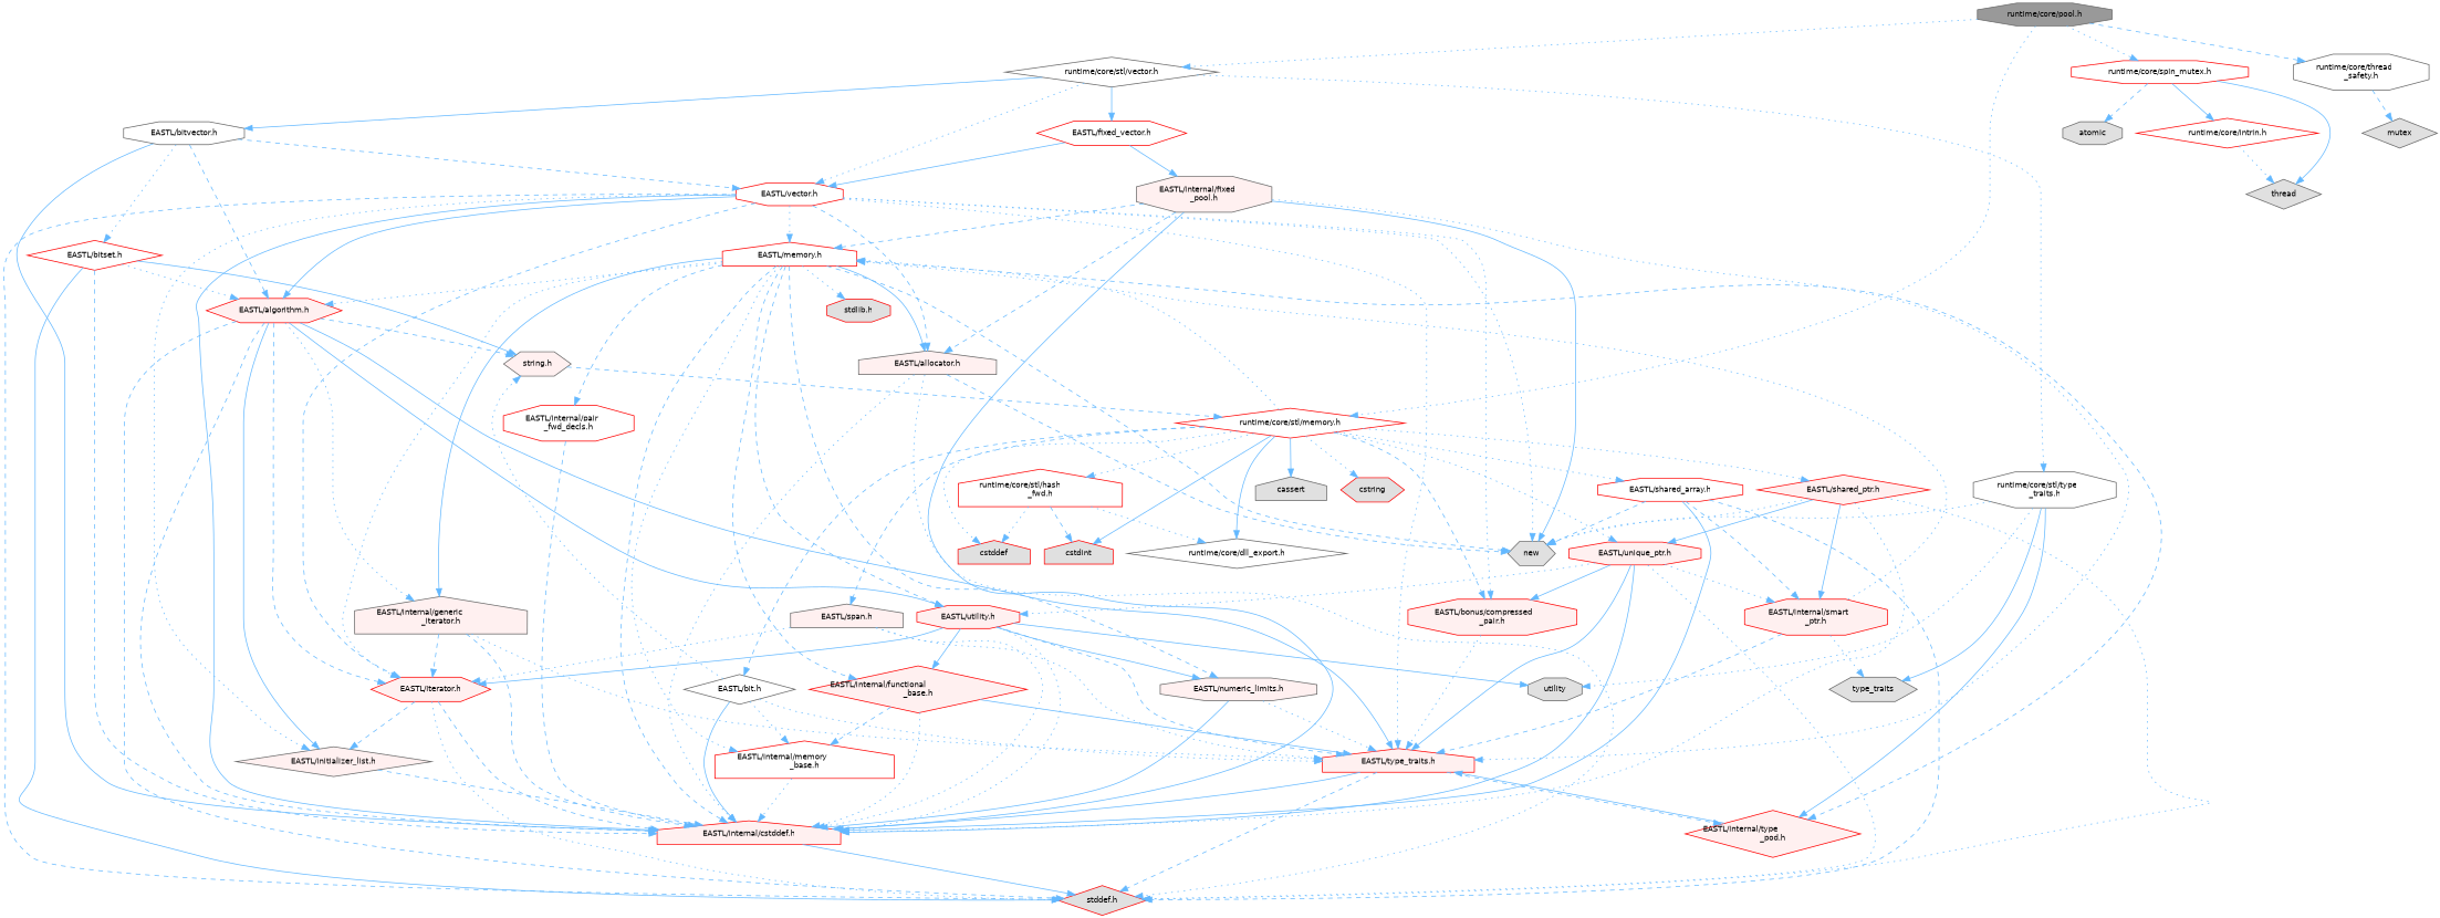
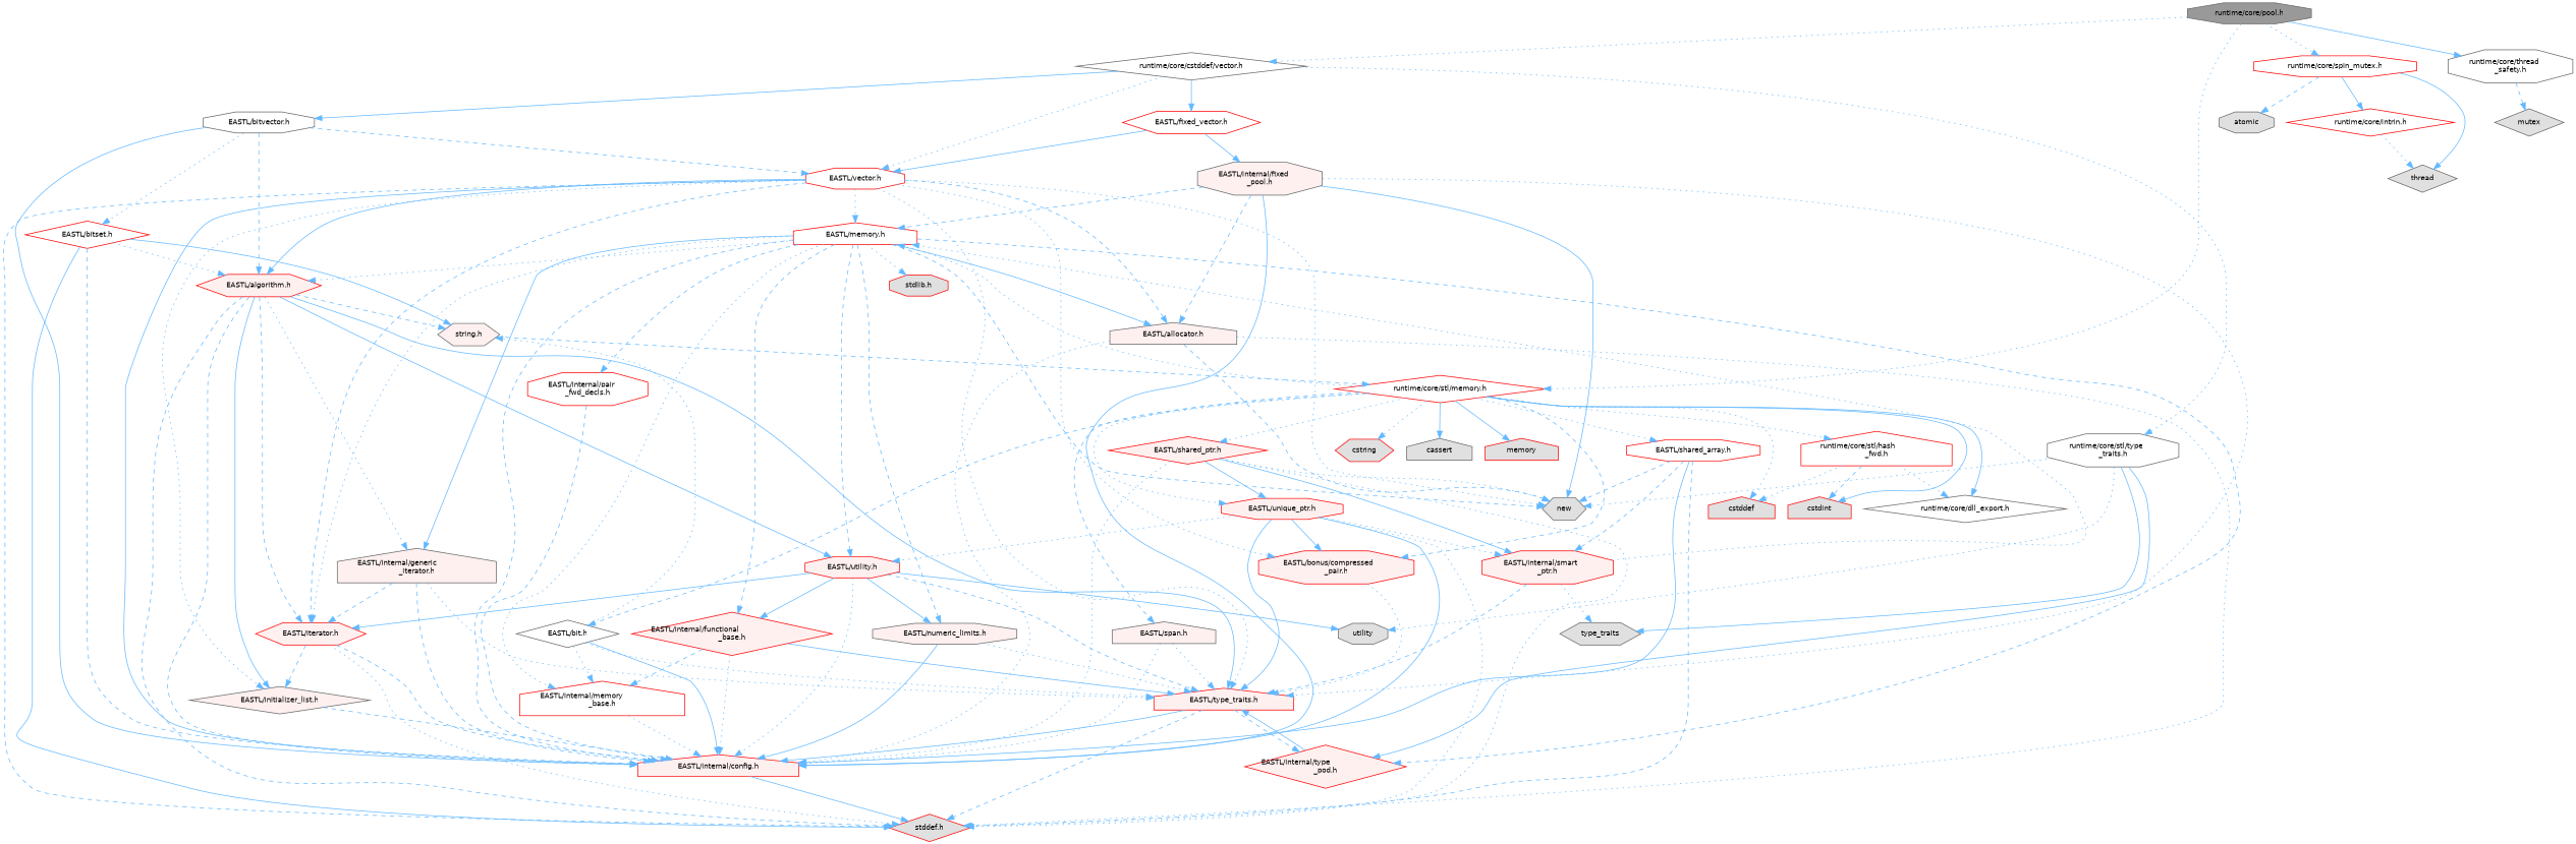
  digraph {
    node [color=red fillcolor="#FFF0F0" fontname=Helvetica fontsize=10 shape=octagon style=filled]
    edge [color=steelblue1 fontname=Helvetica fontsize=10 labelfontname=Helvetica labelfontsize=10 style=dotted]
    n1 [color=gray40 fillcolor=grey60 fontcolor=black height=0.2 label="runtime/core/pool.h" width=0.4]
-   n2 [color=gray40 fillcolor=white height=0.2 label="runtime/core/stl/vector.h" shape=diamond width=0.4]
+   n2 [color=gray40 fillcolor=white height=0.2 label="runtime/core/cstddef/vector.h" shape=diamond width=0.4]
    n3 [fillcolor=white height=0.2 label="runtime/core/stl/memory.h" shape=diamond width=0.4]
    n4 [fillcolor=white height=0.2 label="runtime/core/spin_mutex.h" width=0.4]
    n5 [color=gray40 fillcolor=white height=0.2 label="runtime/core/thread\l_safety.h" width=0.4]
    n6 [fillcolor=white height=0.2 label="EASTL/vector.h" width=0.4]
    n7 [fillcolor=white height=0.2 label="EASTL/fixed_vector.h" shape=hexagon width=0.4]
    n8 [color=gray40 fillcolor=white height=0.2 label="EASTL/bitvector.h" width=0.4]
    n9 [color=gray40 fillcolor=white height=0.2 label="runtime/core/stl/type\l_traits.h" width=0.4]
    n10 [fillcolor=white height=0.2 label="EASTL/memory.h" shape=house width=0.4]
    n11 [height=0.2 label="EASTL/bonus/compressed\l_pair.h" width=0.4]
    n12 [fillcolor="#E0E0E0" height=0.2 label=cstddef shape=house width=0.4]
    n13 [fillcolor="#E0E0E0" height=0.2 label=cstdint shape=house width=0.4]
    n14 [color=gray40 fillcolor="#E0E0E0" height=0.2 label=cassert shape=house width=0.4]
+   n15 [fillcolor="#E0E0E0" height=0.2 label=memory shape=house width=0.4]
    n16 [fillcolor="#E0E0E0" height=0.2 label=cstring shape=hexagon width=0.4]
    n17 [color=gray40 fillcolor=white height=0.2 label="EASTL/bit.h" shape=diamond width=0.4]
    n18 [fillcolor=white height=0.2 label="EASTL/shared_array.h" width=0.4]
    n19 [height=0.2 label="EASTL/unique_ptr.h" width=0.4]
    n20 [height=0.2 label="EASTL/shared_ptr.h" shape=diamond width=0.4]
    n21 [color=gray40 height=0.2 label="EASTL/span.h" shape=house width=0.4]
    n22 [color=gray40 fillcolor=white height=0.2 label="runtime/core/dll_export.h" shape=diamond width=0.4]
    n23 [fillcolor=white height=0.2 label="runtime/core/stl/hash\l_fwd.h" shape=house width=0.4]
    n24 [color=gray40 fillcolor="#E0E0E0" height=0.2 label=atomic width=0.4]
    n25 [color=gray40 fillcolor="#E0E0E0" height=0.2 label=thread shape=diamond width=0.4]
    n26 [fillcolor=white height=0.2 label="runtime/core/intrin.h" shape=diamond width=0.4]
    n27 [color=gray40 fillcolor="#E0E0E0" height=0.2 label=mutex shape=diamond width=0.4]
    n28 [height=0.2 label="EASTL/algorithm.h" shape=hexagon width=0.4]
-   n29 [height=0.2 label="EASTL/internal/cstddef.h" shape=house width=0.4]
+   n29 [height=0.2 label="EASTL/internal/config.h" shape=house width=0.4]
    n30 [fillcolor="#E0E0E0" height=0.2 label="stddef.h" shape=diamond width=0.4]
    n31 [height=0.2 label="EASTL/type_traits.h" shape=house width=0.4]
    n32 [color=gray40 height=0.2 label="EASTL/initializer_list.h" shape=diamond width=0.4]
    n33 [height=0.2 label="EASTL/iterator.h" shape=hexagon width=0.4]
    n34 [color=gray40 height=0.2 label="EASTL/allocator.h" shape=house width=0.4]
    n35 [color=gray40 fillcolor="#E0E0E0" height=0.2 label=new shape=hexagon width=0.4]
    n36 [color=gray40 height=0.2 label="EASTL/internal/fixed\l_pool.h" width=0.4]
    n37 [fillcolor=white height=0.2 label="EASTL/bitset.h" shape=diamond width=0.4]
    n38 [height=0.2 label="EASTL/internal/type\l_pod.h" shape=diamond width=0.4]
    n39 [color=gray40 fillcolor="#E0E0E0" height=0.2 label=utility width=0.4]
    n40 [color=gray40 fillcolor="#E0E0E0" height=0.2 label=type_traits shape=hexagon width=0.4]
    n41 [height=0.2 label="EASTL/utility.h" width=0.4]
    n42 [color=gray40 height=0.2 label="EASTL/internal/generic\l_iterator.h" shape=house width=0.4]
    n43 [color=gray40 height=0.2 label="string.h" shape=hexagon width=0.4]
    n44 [color=gray40 height=0.2 label="EASTL/numeric_limits.h" width=0.4]
    n45 [height=0.2 label="EASTL/internal/functional\l_base.h" shape=diamond width=0.4]
    n46 [fillcolor=white height=0.2 label="EASTL/internal/memory\l_base.h" shape=house width=0.4]
    n47 [fillcolor=white height=0.2 label="EASTL/internal/pair\l_fwd_decls.h" width=0.4]
    n48 [fillcolor="#E0E0E0" height=0.2 label="stdlib.h" width=0.4]
    n49 [height=0.2 label="EASTL/internal/smart\l_ptr.h" width=0.4]
    n1 -> n2
    n1 -> n3
    n1 -> n4
-   n1 -> n5 [style=dashed]
+   n1 -> n5 [style=solid]
    n2 -> n6
    n2 -> n7 [style=solid]
    n2 -> n8 [style=solid]
    n2 -> n9
    n3 -> n10
    n3 -> n11 [style=dashed]
    n3 -> n12
    n3 -> n13 [style=solid]
    n3 -> n14 [style=solid]
+   n3 -> n15 [style=solid]
    n3 -> n16
    n3 -> n17 [style=dashed]
    n3 -> n18
    n3 -> n19
    n3 -> n20
    n3 -> n21 [style=dashed]
    n3 -> n22 [style=solid]
    n3 -> n23
    n4 -> n24 [style=dashed]
    n4 -> n25 [style=solid]
    n4 -> n26 [style=solid]
    n5 -> n27 [style=dashed]
    n6 -> n10
    n6 -> n11
    n6 -> n28 [style=solid]
    n6 -> n29 [style=solid]
    n6 -> n30 [style=dashed]
    n6 -> n31
    n6 -> n32
    n6 -> n33 [style=dashed]
    n6 -> n34 [style=dashed]
    n6 -> n35
    n7 -> n6 [style=solid]
    n7 -> n36 [style=solid]
    n8 -> n6 [style=dashed]
    n8 -> n28 [style=dashed]
    n8 -> n29 [style=solid]
    n8 -> n37
    n9 -> n35
    n9 -> n38 [style=solid]
    n9 -> n39
    n9 -> n40 [style=solid]
    n10 -> n28
    n10 -> n29 [style=dashed]
    n10 -> n33
    n10 -> n34 [style=solid]
    n10 -> n35 [style=dashed]
    n10 -> n38 [style=dashed]
    n10 -> n41 [style=dashed]
    n10 -> n42 [style=solid]
    n10 -> n44 [style=dashed]
    n10 -> n45 [style=dashed]
    n10 -> n46
    n10 -> n47 [style=dashed]
    n10 -> n48
    n11 -> n31
    n17 -> n29 [style=solid]
    n17 -> n31
    n17 -> n43
    n17 -> n46
    n18 -> n29 [style=solid]
    n18 -> n30 [style=dashed]
    n18 -> n35 [style=dashed]
    n18 -> n49 [style=dashed]
    n19 -> n11 [style=solid]
    n19 -> n29 [style=solid]
    n19 -> n30
    n19 -> n31 [style=solid]
    n19 -> n41
    n19 -> n49
    n20 -> n19 [style=solid]
    n20 -> n29
    n20 -> n30
    n20 -> n35
    n20 -> n49 [style=solid]
    n21 -> n29
    n21 -> n31
-   n21 -> n33
    n23 -> n12
    n23 -> n13 [style=dashed]
    n23 -> n22
    n26 -> n25
    n28 -> n29 [style=dashed]
    n28 -> n30 [style=dashed]
    n28 -> n31 [style=solid]
    n28 -> n32 [style=solid]
    n28 -> n33 [style=dashed]
    n28 -> n41 [style=solid]
    n28 -> n42
    n28 -> n43 [style=dashed]
    n29 -> n30 [style=solid]
    n31 -> n29 [style=solid]
    n31 -> n30 [style=dashed]
    n31 -> n38 [style=dashed]
    n32 -> n29 [style=dashed]
    n33 -> n29 [style=dashed]
    n33 -> n30
    n33 -> n32 [style=dashed]
    n34 -> n29
    n34 -> n30
    n34 -> n35 [style=dashed]
    n36 -> n10 [style=dashed]
    n36 -> n29 [style=solid]
    n36 -> n31
    n36 -> n34 [style=dashed]
    n36 -> n35 [style=solid]
    n37 -> n28
    n37 -> n29 [style=dashed]
    n37 -> n30 [style=solid]
    n37 -> n43 [style=solid]
    n38 -> n31 [style=solid]
    n41 -> n29
    n41 -> n31 [style=dashed]
    n41 -> n33 [style=solid]
    n41 -> n39 [style=solid]
    n41 -> n44 [style=solid]
    n41 -> n45 [style=solid]
    n42 -> n29 [style=dashed]
    n42 -> n31
    n42 -> n33 [style=dashed]
    n43 -> n3 [style=dashed]
    n44 -> n29 [style=solid]
    n44 -> n31
    n45 -> n29
    n45 -> n31 [style=solid]
    n45 -> n46 [style=dashed]
    n46 -> n29
    n47 -> n29 [style=dashed]
    n49 -> n10
    n49 -> n31 [style=dashed]
    n49 -> n40
  }
